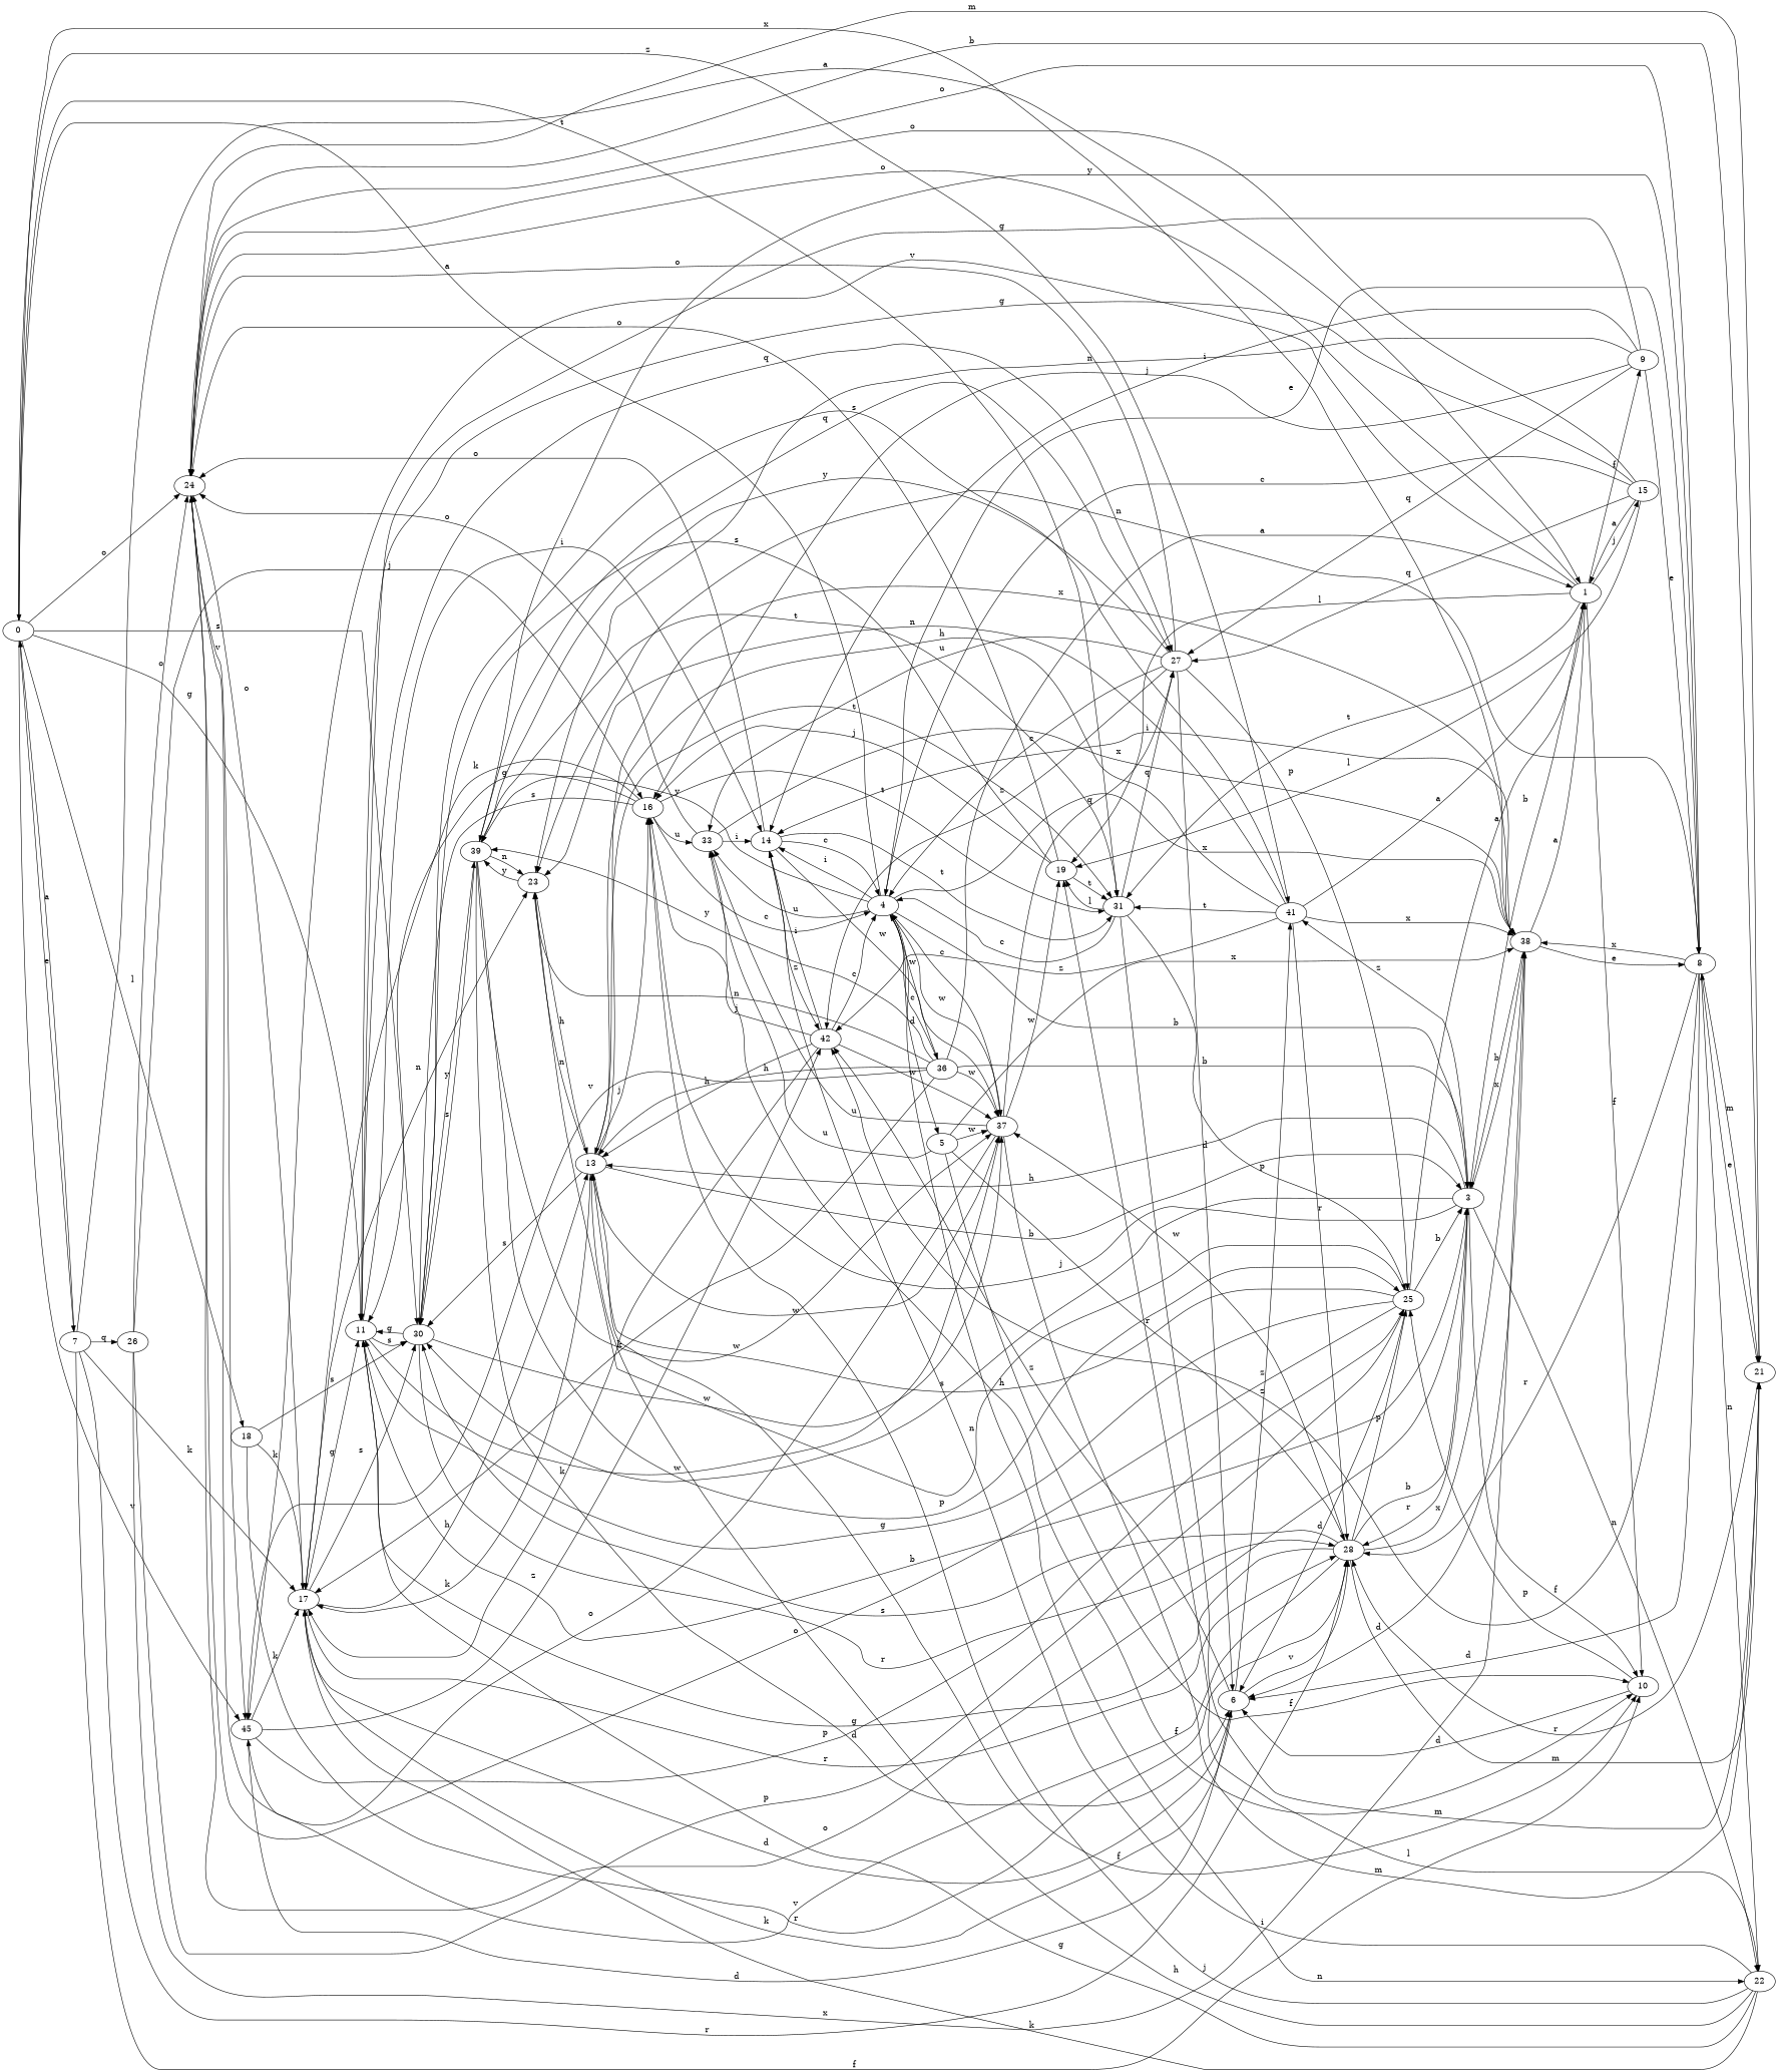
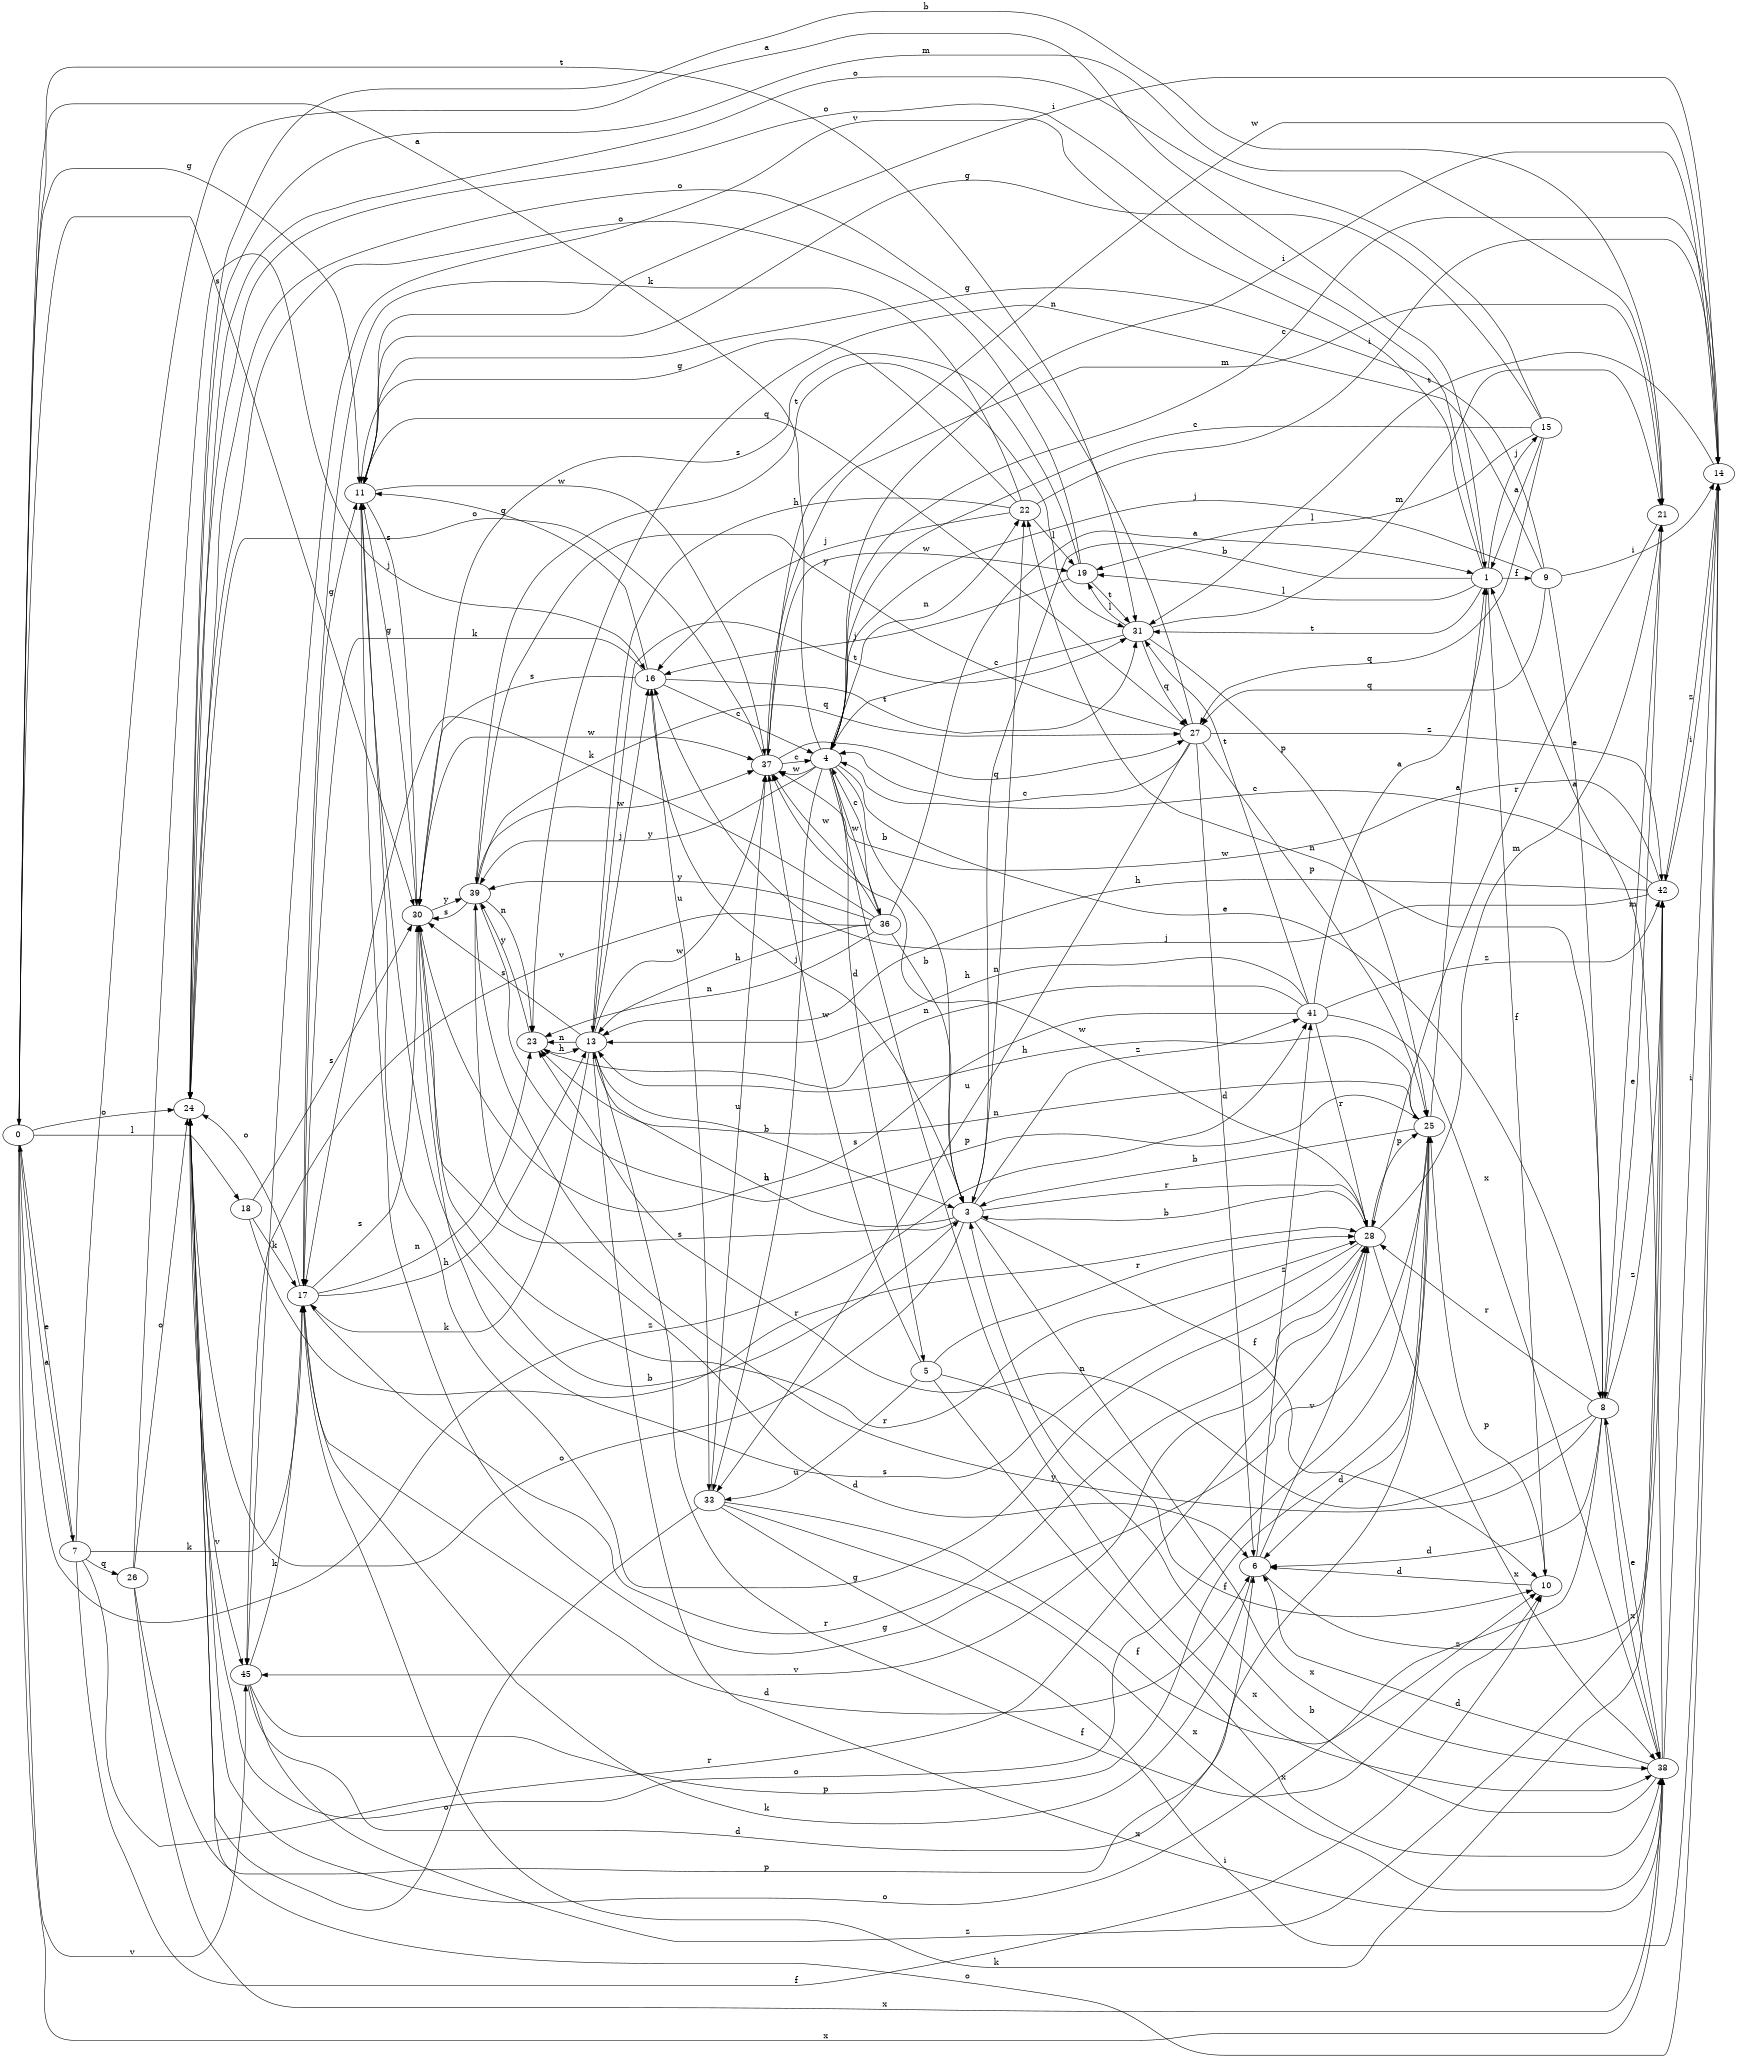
  strict digraph {
    rankdir=LR
    0
    7
    11
    18
    24
    30
    31
    n8 [label=45]
    38
    41
    1
    10
    28
    17
    26
    3
    14
    37
    27
    21
    39
    19
    4
    25
    6
    42
    8
    13
    23
    9
    15
    16
    22
    33
    5
    36
    0 -> 7 [label=e]
    0 -> 11 [label=g]
    0 -> 18 [label=l]
    0 -> 24 [label=o]
    0 -> 30 [label=s]
    0 -> 31 [label=t]
    0 -> n8 [label=v]
    0 -> 38 [label=x]
    0 -> 41 [label=z]
    7 -> 0 [label=a]
    7 -> 1 [label=a]
    7 -> 10 [label=f]
    7 -> 28 [label=r]
    7 -> 17 [label=k]
    7 -> 26 [label=q]
    11 -> 30 [label=s]
    11 -> 3 [label=b]
    11 -> 14 [label=i]
    11 -> 37 [label=w]
    11 -> 27 [label=q]
    18 -> 30 [label=s]
    18 -> 28 [label=r]
    18 -> 17 [label=k]
    24 -> n8 [label=v]
    24 -> 21 [label=m]
    30 -> 11 [label=g]
    30 -> 28 [label=r]
    30 -> 37 [label=w]
    30 -> 39 [label=y]
    31 -> 27 [label=q]
    31 -> 21 [label=m]
    31 -> 19 [label=l]
    31 -> 4 [label=c]
    31 -> 25 [label=p]
    n8 -> 17 [label=k]
    n8 -> 25 [label=p]
    n8 -> 6 [label=d]
    n8 -> 42 [label=z]
    38 -> 1 [label=a]
    38 -> 3 [label=b]
    38 -> 14 [label=i]
    38 -> 6 [label=d]
    38 -> 8 [label=e]
    41 -> 30 [label=s]
    41 -> 31 [label=t]
    41 -> 38 [label=x]
    41 -> 1 [label=a]
    41 -> 28 [label=r]
    41 -> 42 [label=z]
    41 -> 13 [label=h]
    41 -> 23 [label=n]
    1 -> 24 [label=o]
    1 -> 31 [label=t]
    1 -> n8 [label=v]
    1 -> 10 [label=f]
    1 -> 3 [label=b]
    1 -> 19 [label=l]
    1 -> 9 [label=f]
    1 -> 15 [label=j]
    10 -> 25 [label=p]
    10 -> 6 [label=d]
    28 -> 11 [label=g]
    28 -> 30 [label=s]
    28 -> n8 [label=v]
    28 -> 38 [label=x]
    28 -> 3 [label=b]
    28 -> 37 [label=w]
    28 -> 21 [label=m]
    28 -> 25 [label=p]
    17 -> 11 [label=g]
    17 -> 24 [label=o]
    17 -> 30 [label=s]
    17 -> 28 [label=r]
    17 -> 6 [label=d]
    17 -> 13 [label=h]
    17 -> 23 [label=n]
    26 -> 24 [label=o]
    26 -> 38 [label=x]
    26 -> 25 [label=p]
    26 -> 16 [label=j]
    3 -> 24 [label=o]
    3 -> 30 [label=s]
    3 -> 38 [label=x]
    3 -> 41 [label=z]
    3 -> 10 [label=f]
    3 -> 28 [label=r]
    3 -> 13 [label=h]
    3 -> 16 [label=j]
    3 -> 22 [label=n]
    14 -> 24 [label=o]
    14 -> 31 [label=t]
    14 -> 37 [label=w]
    14 -> 4 [label=c]
    14 -> 42 [label=z]
    37 -> 24 [label=o]
    37 -> 27 [label=q]
    37 -> 21 [label=m]
    37 -> 19 [label=w]
    37 -> 4 [label=c]
-   37 -> 33 [label=u]
+   33 -> 37 [label=u]
    27 -> 24 [label=o]
    27 -> 39 [label=y]
    27 -> 4 [label=c]
    27 -> 25 [label=p]
    27 -> 6 [label=d]
    27 -> 42 [label=z]
    27 -> 33 [label=u]
    21 -> 24 [label=b]
    21 -> 28 [label=r]
    21 -> 8 [label=e]
    39 -> 30 [label=s]
    39 -> 31 [label=t]
    39 -> 37 [label=w]
    39 -> 27 [label=q]
    39 -> 25 [label=p]
    39 -> 6 [label=d]
    39 -> 23 [label=n]
    19 -> 24 [label=o]
    19 -> 30 [label=s]
    19 -> 31 [label=t]
    19 -> 16 [label=j]
    4 -> 0 [label=a]
    4 -> 38 [label=x]
    4 -> 3 [label=b]
    4 -> 14 [label=i]
    4 -> 37 [label=w]
    4 -> 39 [label=y]
    4 -> 8 [label=e]
    4 -> 22 [label=n]
    4 -> 33 [label=u]
    4 -> 5 [label=d]
    4 -> 36 [label=w]
    25 -> 11 [label=g]
    25 -> 24 [label=o]
    25 -> 1 [label=a]
    25 -> 3 [label=b]
    25 -> 6 [label=d]
    25 -> 13 [label=h]
    25 -> 23 [label=n]
    6 -> 41 [label=z]
    6 -> 28 [label=v]
    6 -> 17 [label=k]
    6 -> 42 [label=z]
    42 -> 17 [label=k]
    42 -> 14 [label=i]
    42 -> 37 [label=w]
    42 -> 4 [label=c]
    42 -> 13 [label=h]
    42 -> 16 [label=j]
    8 -> 24 [label=o]
    8 -> 38 [label=x]
    8 -> 28 [label=r]
    8 -> 21 [label=m]
    8 -> 39 [label=y]
    8 -> 6 [label=d]
    8 -> 42 [label=z]
    8 -> 23 [label=n]
    8 -> 22 [label=n]
    13 -> 30 [label=s]
    13 -> 31 [label=t]
    13 -> 38 [label=x]
    13 -> 10 [label=f]
    13 -> 17 [label=k]
    13 -> 3 [label=b]
    13 -> 37 [label=w]
    13 -> 23 [label=n]
    13 -> 16 [label=j]
    23 -> 39 [label=y]
    23 -> 13 [label=h]
    9 -> 11 [label=g]
    9 -> 14 [label=i]
    9 -> 27 [label=q]
    9 -> 8 [label=e]
    9 -> 23 [label=n]
-   9 -> 16 [label=j]
+   9 -> 4 [label=j]
    15 -> 11 [label=g]
    15 -> 24 [label=o]
    15 -> 1 [label=a]
    15 -> 27 [label=q]
    15 -> 19 [label=l]
    15 -> 4 [label=c]
    16 -> 11 [label=g]
    16 -> 30 [label=s]
    16 -> 31 [label=t]
    16 -> 17 [label=k]
    16 -> 4 [label=c]
    16 -> 33 [label=u]
    22 -> 11 [label=g]
    22 -> 17 [label=k]
    22 -> 14 [label=i]
    22 -> 19 [label=l]
    22 -> 13 [label=h]
    22 -> 16 [label=j]
    33 -> 24 [label=o]
    33 -> 38 [label=x]
    33 -> 10 [label=f]
    33 -> 14 [label=i]
    5 -> 38 [label=x]
    5 -> 10 [label=f]
    5 -> 28 [label=r]
    5 -> 37 [label=w]
    5 -> 33 [label=u]
    36 -> n8 [label=v]
    36 -> 1 [label=a]
    36 -> 17 [label=k]
    36 -> 3 [label=b]
    36 -> 37 [label=w]
    36 -> 39 [label=y]
    36 -> 4 [label=c]
    36 -> 13 [label=h]
    36 -> 23 [label=n]
  }
